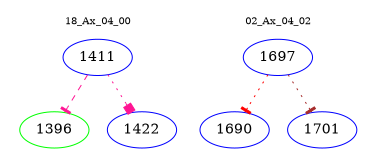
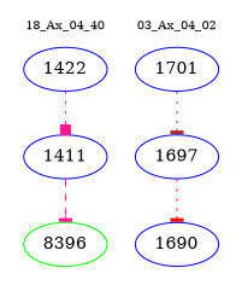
  digraph {
    node [color=blue]
    edge [arrowhead=tee color=deeppink style=dotted]
    n1 [label=1411]
-   n2 [color=green label=1396]
+   n2 [color=green label=8396]
    n3 [label=1422]
    n4 [label=1697]
    n5 [label=1690]
    n6 [label=1701]
    subgraph cluster_1 {
      color=white
      fontsize=10
-     label="18_Ax_04_00"
+     label="18_Ax_04_40"
      n1
      n2
      n3
    }
    subgraph cluster_2 {
      color=white
      fontsize=10
-     label="02_Ax_04_02"
+     label="03_Ax_04_02"
      n4
      n5
      n6
    }
    n1 -> n2 [style=dashed]
-   n1 -> n3 [arrowhead=box]
+   n3 -> n1 [arrowhead=box]
    n4 -> n5 [color=red]
-   n4 -> n6 [color=brown]
+   n6 -> n4 [color=brown]
  }
